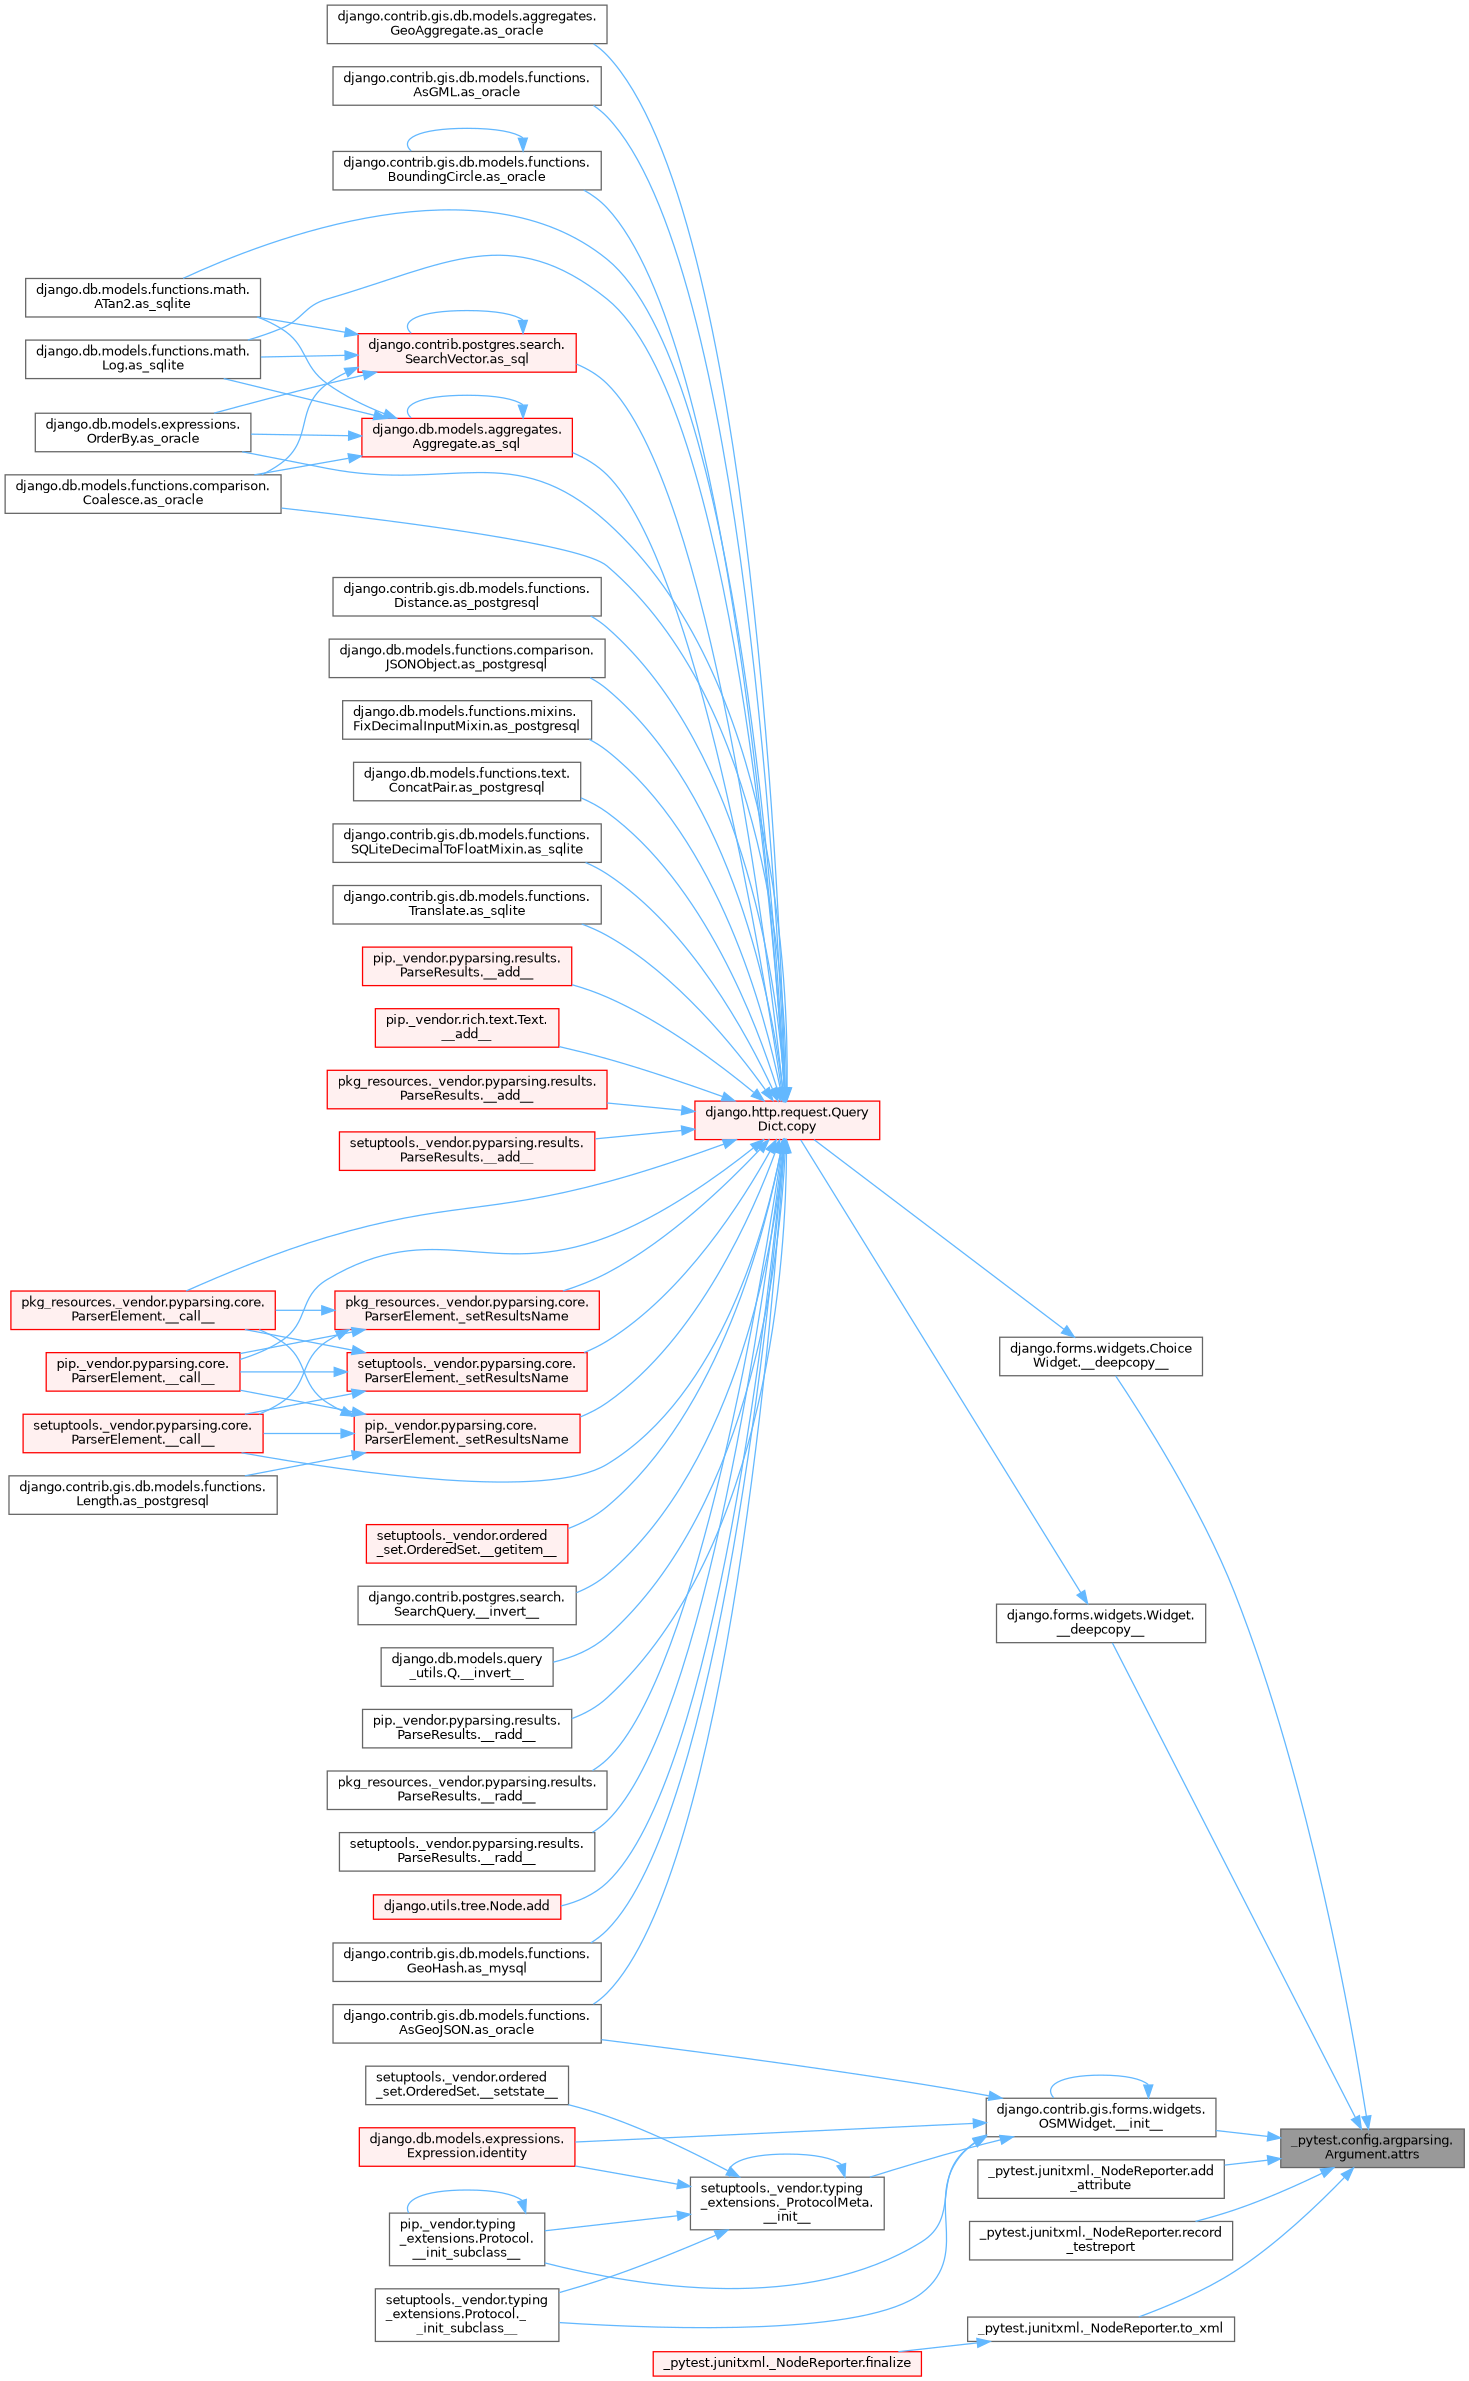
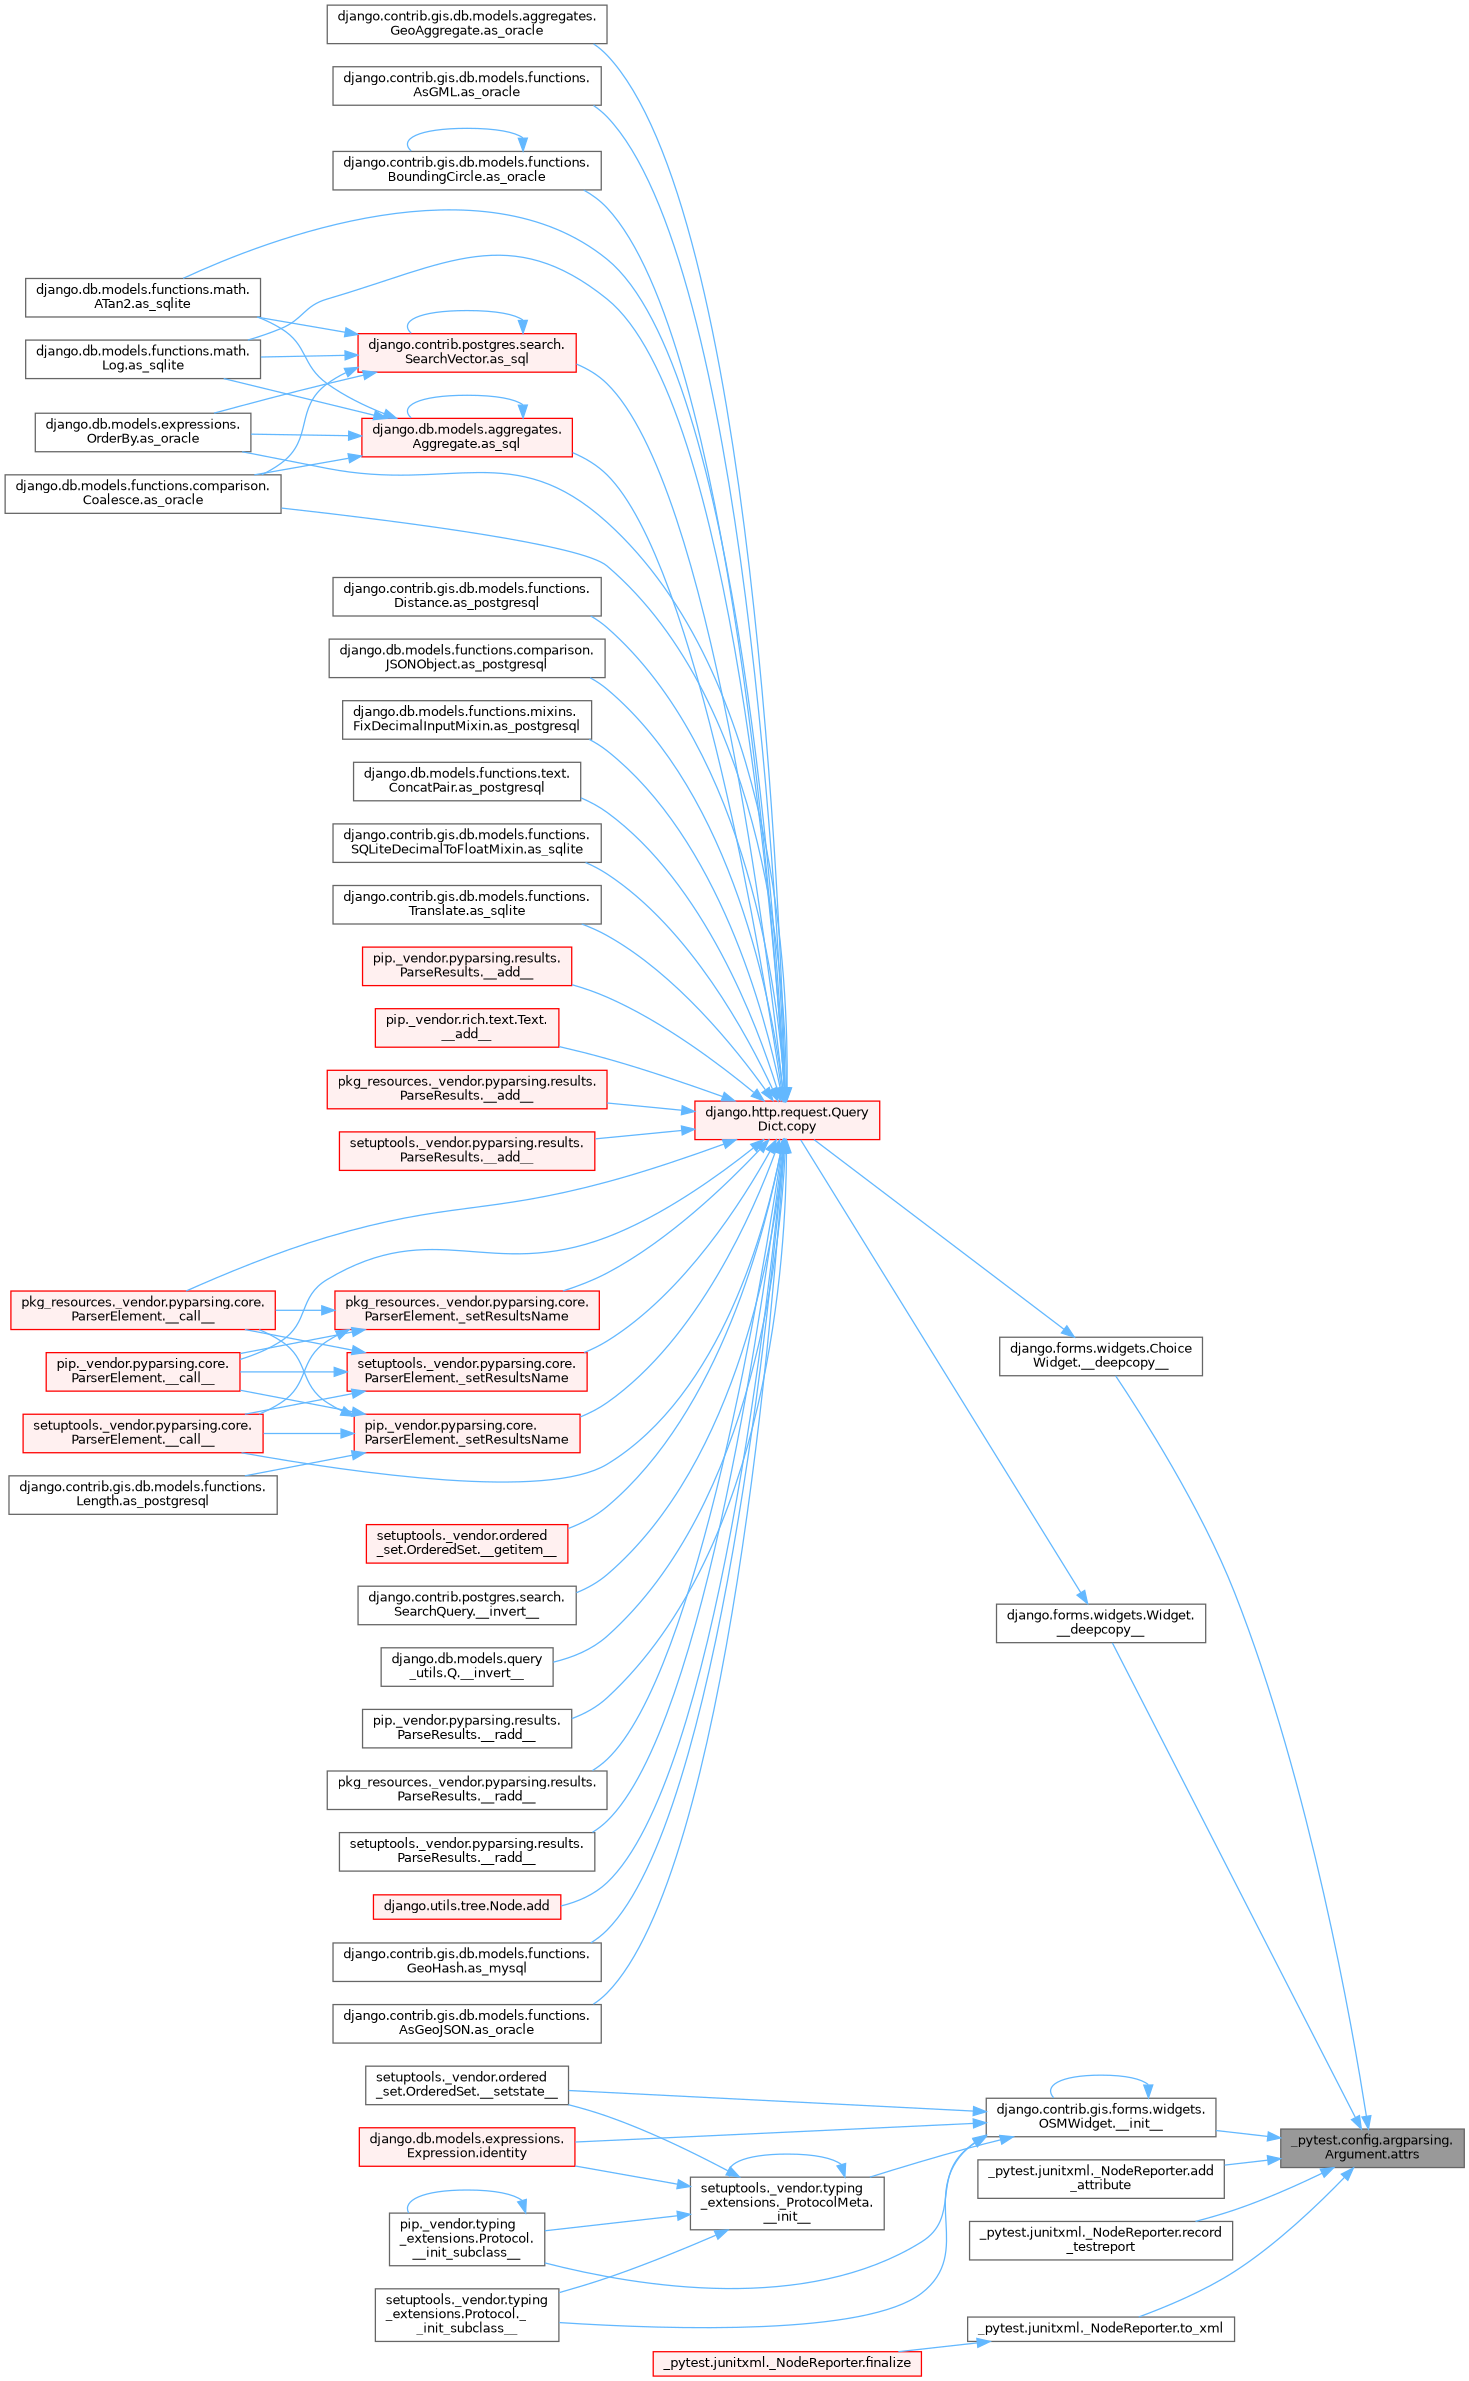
  digraph {
    rankdir=RL
    node [color=grey40 fillcolor=white fontname=Helvetica fontsize=10 shape=box style=filled]
    edge [color=steelblue1 dir=back fontname=Helvetica fontsize=10 labelfontname=Helvetica labelfontsize=10 style=solid]
    n1 [color=gray40 fillcolor=grey60 fontcolor=black height=0.2 label="_pytest.config.argparsing.\lArgument.attrs" width=0.4]
    n2 [height=0.2 label="django.forms.widgets.Choice\lWidget.__deepcopy__" width=0.4]
    n3 [height=0.2 label="django.forms.widgets.Widget.\l__deepcopy__" width=0.4]
    n4 [height=0.2 label="django.contrib.gis.forms.widgets.\lOSMWidget.__init__" width=0.4]
    n5 [height=0.2 label="_pytest.junitxml._NodeReporter.add\l_attribute" width=0.4]
    n6 [height=0.2 label="_pytest.junitxml._NodeReporter.record\l_testreport" width=0.4]
    n7 [height=0.2 label="_pytest.junitxml._NodeReporter.to_xml" width=0.4]
    n8 [color=red fillcolor="#FFF0F0" height=0.2 label="django.http.request.Query\lDict.copy" width=0.4]
    n9 [height=0.2 label="setuptools._vendor.typing\l_extensions._ProtocolMeta.\l__init__" width=0.4]
    n10 [height=0.2 label="pip._vendor.typing\l_extensions.Protocol.\l__init_subclass__" width=0.4]
    n11 [height=0.2 label="setuptools._vendor.typing\l_extensions.Protocol._\l_init_subclass__" width=0.4]
    n12 [height=0.2 label="setuptools._vendor.ordered\l_set.OrderedSet.__setstate__" width=0.4]
    n13 [color=red fillcolor="#FFF0F0" height=0.2 label="django.db.models.expressions.\lExpression.identity" width=0.4]
    n14 [color=red fillcolor="#FFF0F0" height=0.2 label="_pytest.junitxml._NodeReporter.finalize" width=0.4]
    n15 [color=red fillcolor="#FFF0F0" height=0.2 label="pip._vendor.pyparsing.results.\lParseResults.__add__" width=0.4]
    n16 [color=red fillcolor="#FFF0F0" height=0.2 label="pip._vendor.rich.text.Text.\l__add__" width=0.4]
    n17 [color=red fillcolor="#FFF0F0" height=0.2 label="pkg_resources._vendor.pyparsing.results.\lParseResults.__add__" width=0.4]
    n18 [color=red fillcolor="#FFF0F0" height=0.2 label="setuptools._vendor.pyparsing.results.\lParseResults.__add__" width=0.4]
    n19 [color=red fillcolor="#FFF0F0" height=0.2 label="pip._vendor.pyparsing.core.\lParserElement.__call__" width=0.4]
    n20 [color=red fillcolor="#FFF0F0" height=0.2 label="pkg_resources._vendor.pyparsing.core.\lParserElement.__call__" width=0.4]
    n21 [color=red fillcolor="#FFF0F0" height=0.2 label="setuptools._vendor.pyparsing.core.\lParserElement.__call__" width=0.4]
    n22 [color=red fillcolor="#FFF0F0" height=0.2 label="setuptools._vendor.ordered\l_set.OrderedSet.__getitem__" width=0.4]
    n23 [height=0.2 label="django.contrib.postgres.search.\lSearchQuery.__invert__" width=0.4]
    n24 [height=0.2 label="django.db.models.query\l_utils.Q.__invert__" width=0.4]
    n25 [height=0.2 label="pip._vendor.pyparsing.results.\lParseResults.__radd__" width=0.4]
    n26 [height=0.2 label="pkg_resources._vendor.pyparsing.results.\lParseResults.__radd__" width=0.4]
    n27 [height=0.2 label="setuptools._vendor.pyparsing.results.\lParseResults.__radd__" width=0.4]
    n28 [color=red fillcolor="#FFF0F0" height=0.2 label="pip._vendor.pyparsing.core.\lParserElement._setResultsName" width=0.4]
    n29 [color=red fillcolor="#FFF0F0" height=0.2 label="pkg_resources._vendor.pyparsing.core.\lParserElement._setResultsName" width=0.4]
    n30 [color=red fillcolor="#FFF0F0" height=0.2 label="setuptools._vendor.pyparsing.core.\lParserElement._setResultsName" width=0.4]
    n31 [color=red fillcolor="#FFF0F0" height=0.2 label="django.utils.tree.Node.add" width=0.4]
    n32 [height=0.2 label="django.contrib.gis.db.models.functions.\lGeoHash.as_mysql" width=0.4]
    n33 [height=0.2 label="django.contrib.gis.db.models.aggregates.\lGeoAggregate.as_oracle" width=0.4]
    n34 [height=0.2 label="django.contrib.gis.db.models.functions.\lAsGeoJSON.as_oracle" width=0.4]
    n35 [height=0.2 label="django.contrib.gis.db.models.functions.\lAsGML.as_oracle" width=0.4]
    n36 [height=0.2 label="django.contrib.gis.db.models.functions.\lBoundingCircle.as_oracle" width=0.4]
    n37 [height=0.2 label="django.db.models.expressions.\lOrderBy.as_oracle" width=0.4]
    n38 [height=0.2 label="django.db.models.functions.comparison.\lCoalesce.as_oracle" width=0.4]
    n39 [height=0.2 label="django.contrib.gis.db.models.functions.\lDistance.as_postgresql" width=0.4]
    n40 [height=0.2 label="django.db.models.functions.comparison.\lJSONObject.as_postgresql" width=0.4]
    n41 [height=0.2 label="django.db.models.functions.mixins.\lFixDecimalInputMixin.as_postgresql" width=0.4]
    n42 [height=0.2 label="django.db.models.functions.text.\lConcatPair.as_postgresql" width=0.4]
    n43 [color=red fillcolor="#FFF0F0" height=0.2 label="django.contrib.postgres.search.\lSearchVector.as_sql" width=0.4]
    n44 [height=0.2 label="django.db.models.functions.math.\lATan2.as_sqlite" width=0.4]
    n45 [height=0.2 label="django.db.models.functions.math.\lLog.as_sqlite" width=0.4]
    n46 [color=red fillcolor="#FFF0F0" height=0.2 label="django.db.models.aggregates.\lAggregate.as_sql" width=0.4]
    n47 [height=0.2 label="django.contrib.gis.db.models.functions.\lSQLiteDecimalToFloatMixin.as_sqlite" width=0.4]
    n48 [height=0.2 label="django.contrib.gis.db.models.functions.\lTranslate.as_sqlite" width=0.4]
    n49 [height=0.2 label="django.contrib.gis.db.models.functions.\lLength.as_postgresql" width=0.4]
    n1 -> n2
    n1 -> n3
    n1 -> n4
    n1 -> n5
    n1 -> n6
    n1 -> n7
    n2 -> n8
    n3 -> n8
    n4 -> n4
    n4 -> n9
    n4 -> n10
    n4 -> n11
-   n4 -> n34
+   n4 -> n12
    n4 -> n13
    n7 -> n14
    n8 -> n15
    n8 -> n16
    n8 -> n17
    n8 -> n18
    n8 -> n19
    n8 -> n20
    n8 -> n21
    n8 -> n22
    n8 -> n23
    n8 -> n24
    n8 -> n25
    n8 -> n26
    n8 -> n27
    n8 -> n28
    n8 -> n29
    n8 -> n30
    n8 -> n31
    n8 -> n32
    n8 -> n33
    n8 -> n34
    n8 -> n35
    n8 -> n36
    n8 -> n37
    n8 -> n38
    n8 -> n39
    n8 -> n40
    n8 -> n41
    n8 -> n42
    n8 -> n43
    n8 -> n44
    n8 -> n45
    n8 -> n46
    n8 -> n47
    n8 -> n48
    n9 -> n9
    n9 -> n10
    n9 -> n11
    n9 -> n12
    n9 -> n13
    n10 -> n10
    n28 -> n19
    n28 -> n20
    n28 -> n21
    n28 -> n49
    n29 -> n19
    n29 -> n20
    n29 -> n21
    n30 -> n19
    n30 -> n20
    n30 -> n21
    n36 -> n36
    n43 -> n37
    n43 -> n38
    n43 -> n43
    n43 -> n44
    n43 -> n45
    n46 -> n37
    n46 -> n38
    n46 -> n44
    n46 -> n45
    n46 -> n46
  }
